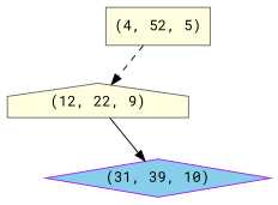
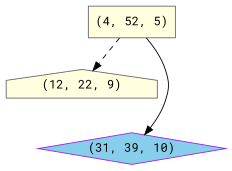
  digraph {
    fontname="Roboto Mono"
    node [color=gray40 fillcolor=lightyellow fontname="Roboto Mono" style=filled]
    edge [fontname="Roboto Mono"]
    n1 [label="(4, 52, 5)" shape=box]
    "(12, 22, 9)" [shape=house]
    "(31, 39, 10)" [color=purple fillcolor=skyblue shape=diamond]
    n1 -> "(12, 22, 9)" [style=dashed]
-   "(12, 22, 9)" -> "(31, 39, 10)" [style=solid]
+   n1 -> "(31, 39, 10)" [style=solid]
  }
